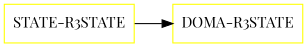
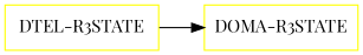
  digraph {
    rankdir=LR
    fontname="Playfair Display"
    node [color=yellow shape=box fontname="Playfair Display"]
-   "DTEL-R3STATE" [label="STATE-R3STATE"]
+   "DTEL-R3STATE"
    "DOMA-R3STATE"
    "DTEL-R3STATE" -> "DOMA-R3STATE" [fontname="Playfair Display"]
  }
